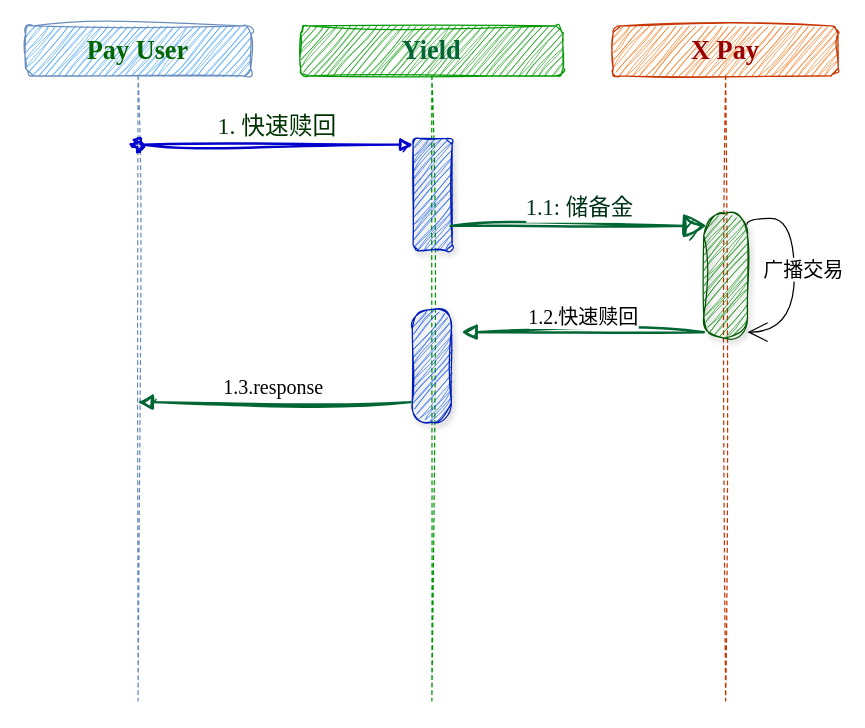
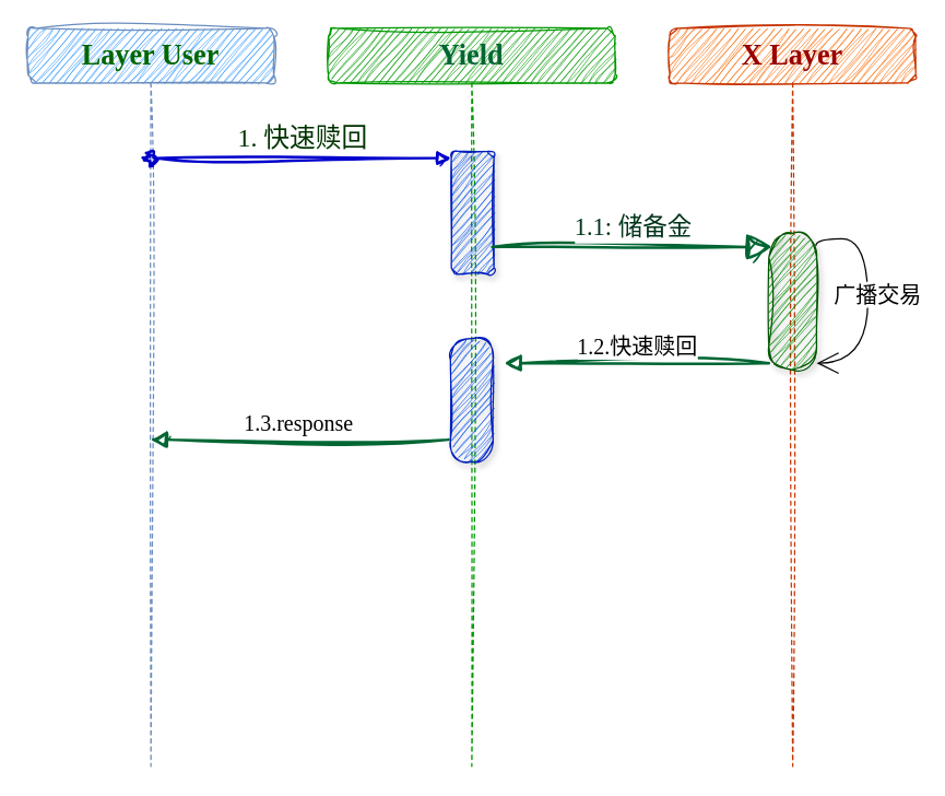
  <mxCell id="0" />
  <mxCell id="1" parent="0" />
- <mxCell id="2" value="&lt;font style=&quot;color: rgb(0, 102, 0);&quot;&gt;Pay User&lt;/font&gt;" style="shape=umlLifeline;perimeter=lifelinePerimeter;whiteSpace=wrap;html=1;container=1;dropTarget=0;collapsible=0;recursiveResize=0;outlineConnect=0;portConstraint=eastwest;newEdgeStyle={&quot;curved&quot;:0,&quot;rounded&quot;:0};fontFamily=Comic Sans MS;sketch=1;curveFitting=1;jiggle=2;rounded=1;fillColor=#3399FF;strokeColor=#6c8ebf;fontSize=21;fontStyle=1" parent="1" vertex="1"><mxGeometry x="20" width="180" height="540" as="geometry" y="20" /></mxCell>
+ <mxCell id="2" value="&lt;font style=&quot;color: rgb(0, 102, 0);&quot;&gt;Layer User&lt;/font&gt;" style="shape=umlLifeline;perimeter=lifelinePerimeter;whiteSpace=wrap;html=1;container=1;dropTarget=0;collapsible=0;recursiveResize=0;outlineConnect=0;portConstraint=eastwest;newEdgeStyle={&quot;curved&quot;:0,&quot;rounded&quot;:0};fontFamily=Comic Sans MS;sketch=1;curveFitting=1;jiggle=2;rounded=1;fillColor=#3399FF;strokeColor=#6c8ebf;fontSize=21;fontStyle=1" parent="1" vertex="1"><mxGeometry x="20" width="180" height="540" as="geometry" y="20" /></mxCell>
  <mxCell id="3" value="&lt;font style=&quot;color: rgb(0, 102, 51);&quot;&gt;Yield&lt;/font&gt;" style="shape=umlLifeline;perimeter=lifelinePerimeter;whiteSpace=wrap;html=1;container=1;dropTarget=0;collapsible=0;recursiveResize=0;outlineConnect=0;portConstraint=eastwest;newEdgeStyle={&quot;curved&quot;:0,&quot;rounded&quot;:0};fontFamily=Comic Sans MS;sketch=1;curveFitting=1;jiggle=2;rounded=1;fillColor=#009900;strokeColor=#009900;fontSize=21;fontStyle=1" parent="1" vertex="1"><mxGeometry x="240" width="210" height="540" as="geometry" y="20" /></mxCell>
  <mxCell id="4" value="" style="html=1;points=[[0,0,0,0,5],[0,1,0,0,-5],[1,0,0,0,5],[1,1,0,0,-5]];perimeter=orthogonalPerimeter;outlineConnect=0;targetShapes=umlLifeline;portConstraint=eastwest;newEdgeStyle={&quot;curved&quot;:0,&quot;rounded&quot;:0};fontFamily=Architects Daughter;fontSource=https%3A%2F%2Ffonts.googleapis.com%2Fcss%3Ffamily%3DArchitects%2BDaughter;fillColor=#0050ef;strokeColor=#001DBC;fontColor=#ffffff;sketch=1;curveFitting=1;jiggle=2;rounded=1;shadow=1;" parent="3" vertex="1"><mxGeometry x="90" y="90" width="31.25" height="90" as="geometry" /></mxCell>
  <mxCell id="5" value="" style="html=1;points=[[0,0,0,0,5],[0,1,0,0,-5],[1,0,0,0,5],[1,1,0,0,-5]];perimeter=orthogonalPerimeter;outlineConnect=0;targetShapes=umlLifeline;portConstraint=eastwest;newEdgeStyle={&quot;curved&quot;:0,&quot;rounded&quot;:0};fontFamily=Architects Daughter;fontSource=https%3A%2F%2Ffonts.googleapis.com%2Fcss%3Ffamily%3DArchitects%2BDaughter;fillColor=#0050ef;strokeColor=#001DBC;fontColor=#ffffff;sketch=1;curveFitting=1;jiggle=2;rounded=1;shadow=1;arcSize=50;" vertex="1" parent="3"><mxGeometry x="89.38" y="227" width="31.25" height="90" as="geometry" /></mxCell>
  <mxCell id="6" value="&lt;font style=&quot;font-size: 19px; color: rgb(0, 51, 0);&quot;&gt;1. 快速赎回&lt;/font&gt;" style="html=1;verticalAlign=bottom;startArrow=oval;endArrow=block;startSize=8;curved=0;rounded=0;entryX=0;entryY=0;entryDx=0;entryDy=5;fontFamily=Architects Daughter;fontSource=https%3A%2F%2Ffonts.googleapis.com%2Fcss%3Ffamily%3DArchitects%2BDaughter;fontSize=16;sourcePerimeterSpacing=8;targetPerimeterSpacing=8;strokeColor=#0000CC;strokeWidth=2;sketch=1;curveFitting=1;jiggle=2;" parent="1" source="2" target="4" edge="1"><mxGeometry x="0.003" relative="1" as="geometry"><mxPoint x="180" y="235" as="sourcePoint" /><mxPoint as="offset" /></mxGeometry></mxCell>
- <mxCell id="7" value="&lt;font style=&quot;color: rgb(153, 0, 0);&quot;&gt;X Pay&lt;/font&gt;" style="shape=umlLifeline;perimeter=lifelinePerimeter;whiteSpace=wrap;html=1;container=1;dropTarget=0;collapsible=0;recursiveResize=0;outlineConnect=0;portConstraint=eastwest;newEdgeStyle={&quot;curved&quot;:0,&quot;rounded&quot;:0};fontFamily=Comic Sans MS;sketch=1;curveFitting=1;jiggle=2;rounded=1;fillColor=#fa6800;strokeColor=#C73500;fontSize=21;fontStyle=1;fontColor=#000000;" parent="1" vertex="1"><mxGeometry x="490" width="180" height="540" as="geometry" y="20" /></mxCell>
+ <mxCell id="7" value="&lt;font style=&quot;color: rgb(153, 0, 0);&quot;&gt;X Layer&lt;/font&gt;" style="shape=umlLifeline;perimeter=lifelinePerimeter;whiteSpace=wrap;html=1;container=1;dropTarget=0;collapsible=0;recursiveResize=0;outlineConnect=0;portConstraint=eastwest;newEdgeStyle={&quot;curved&quot;:0,&quot;rounded&quot;:0};fontFamily=Comic Sans MS;sketch=1;curveFitting=1;jiggle=2;rounded=1;fillColor=#fa6800;strokeColor=#C73500;fontSize=21;fontStyle=1;fontColor=#000000;" parent="1" vertex="1"><mxGeometry x="490" width="180" height="540" as="geometry" y="20" /></mxCell>
  <mxCell id="8" value="" style="html=1;points=[[0,0,0,0,5],[0,1,0,0,-5],[1,0,0,0,5],[1,1,0,0,-5]];perimeter=orthogonalPerimeter;outlineConnect=0;targetShapes=umlLifeline;portConstraint=eastwest;newEdgeStyle={&quot;curved&quot;:0,&quot;rounded&quot;:0};fontFamily=Architects Daughter;fontSource=https%3A%2F%2Ffonts.googleapis.com%2Fcss%3Ffamily%3DArchitects%2BDaughter;fillColor=#008a00;fontColor=#ffffff;strokeColor=#005700;sketch=1;curveFitting=1;jiggle=2;shadow=1;rounded=1;arcSize=50;labelBackgroundColor=none;textShadow=1;glass=0;" parent="7" vertex="1"><mxGeometry x="72.5" y="150" width="35" height="100" as="geometry" /></mxCell>
  <mxCell id="9" value="&lt;font color=&quot;#00331a&quot;&gt;&lt;span style=&quot;font-size: 18px;&quot;&gt;1.1: 储备金&lt;/span&gt;&lt;/font&gt;" style="html=1;verticalAlign=bottom;endArrow=block;curved=0;rounded=0;entryX=0;entryY=0;entryDx=0;entryDy=5;fontFamily=Architects Daughter;fontSource=https%3A%2F%2Ffonts.googleapis.com%2Fcss%3Ffamily%3DArchitects%2BDaughter;fontSize=16;startSize=14;endSize=14;sourcePerimeterSpacing=8;targetPerimeterSpacing=8;strokeColor=#006633;strokeWidth=2;sketch=1;curveFitting=1;jiggle=2;shadow=0;" parent="1" edge="1"><mxGeometry x="0.005" relative="1" as="geometry"><mxPoint x="360" y="180" as="sourcePoint" /><mxPoint x="565" y="180" as="targetPoint" /><mxPoint as="offset" /></mxGeometry></mxCell>
  <mxCell id="10" value="1.2.快速赎回" style="html=1;verticalAlign=bottom;endArrow=block;endSize=8;curved=0;rounded=1;exitX=0;exitY=1;exitDx=0;exitDy=-5;fontFamily=Architects Daughter;fontSource=https%3A%2F%2Ffonts.googleapis.com%2Fcss%3Ffamily%3DArchitects%2BDaughter;fontSize=16;sourcePerimeterSpacing=8;targetPerimeterSpacing=8;strokeColor=#006633;strokeWidth=2;sketch=1;curveFitting=1;jiggle=2;endFill=1;" parent="1" source="8" target="5" edge="1"><mxGeometry x="0.004" relative="1" as="geometry"><mxPoint x="396" y="265" as="targetPoint" /><mxPoint as="offset" /></mxGeometry></mxCell>
  <mxCell id="11" value="1.3.response" style="html=1;verticalAlign=bottom;endArrow=block;endSize=8;curved=0;rounded=1;exitX=0;exitY=1;exitDx=0;exitDy=-5;fontFamily=Architects Daughter;fontSource=https%3A%2F%2Ffonts.googleapis.com%2Fcss%3Ffamily%3DArchitects%2BDaughter;fontSize=16;sourcePerimeterSpacing=8;targetPerimeterSpacing=8;strokeColor=#006633;strokeWidth=2;sketch=1;curveFitting=1;jiggle=2;endFill=1;" edge="1" parent="1" target="2"><mxGeometry x="0.004" relative="1" as="geometry"><mxPoint x="134" y="321" as="targetPoint" /><mxPoint as="offset" /><mxPoint x="328" y="321" as="sourcePoint" /></mxGeometry></mxCell>
  <mxCell id="12" value="" style="edgeStyle=orthogonalEdgeStyle;orthogonalLoop=1;jettySize=auto;html=1;rounded=0;fontFamily=Architects Daughter;fontSource=https%3A%2F%2Ffonts.googleapis.com%2Fcss%3Ffamily%3DArchitects%2BDaughter;fontSize=16;startSize=14;endArrow=open;endSize=14;sourcePerimeterSpacing=8;targetPerimeterSpacing=8;curved=1;entryX=1;entryY=1;entryDx=0;entryDy=-5;entryPerimeter=0;" edge="1" parent="1" target="8"><mxGeometry width="140" relative="1" as="geometry"><mxPoint x="597" y="179" as="sourcePoint" /><mxPoint x="737" y="179" as="targetPoint" /><Array as="points"><mxPoint x="597" y="174" /><mxPoint x="635" y="174" /><mxPoint x="635" y="265" /></Array></mxGeometry></mxCell>
  <mxCell id="13" value="广播交易" style="edgeLabel;html=1;align=center;verticalAlign=middle;resizable=0;points=[];fontSize=16;fontFamily=Architects Daughter;fontSource=https%3A%2F%2Ffonts.googleapis.com%2Fcss%3Ffamily%3DArchitects%2BDaughter;" vertex="1" connectable="0" parent="12"><mxGeometry x="-0.67" y="-1" relative="1" as="geometry"><mxPoint x="21" y="39" as="offset" /></mxGeometry></mxCell>
